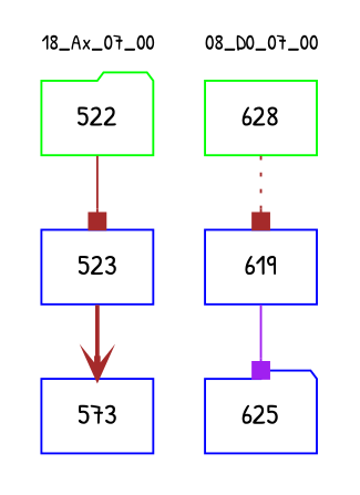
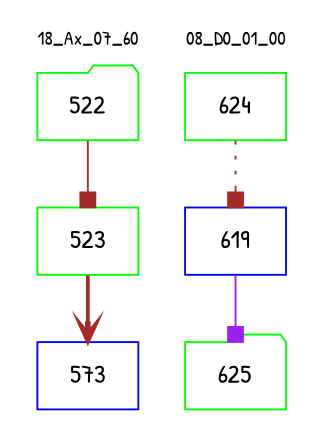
  digraph {
    fontname="Patrick Hand"
    node [color=blue fontname="Patrick Hand" shape=box]
    edge [arrowhead=box color=brown fontname="Patrick Hand" style=solid]
    n1 [color=green label=522 shape=folder]
-   n2 [label=523]
+   n2 [color=green label=523]
    n3 [label=573]
-   n4 [color=green label=628]
+   n4 [color=green label=624]
    n5 [label=619]
-   n6 [label=625 shape=folder]
+   n6 [color=green label=625 shape=folder]
    subgraph cluster_1 {
      color=white
      fontsize=10
-     label="18_Ax_07_00"
+     label="18_Ax_07_60"
      n1
      n2
      n3
    }
    subgraph cluster_2 {
      color=white
      fontsize=10
-     label="08_D0_07_00"
+     label="08_D0_01_00"
      n4
      n5
      n6
    }
    n1 -> n2
    n2 -> n3 [arrowhead=vee style=bold]
    n4 -> n5 [style=dotted]
    n5 -> n6 [color=purple]
  }
